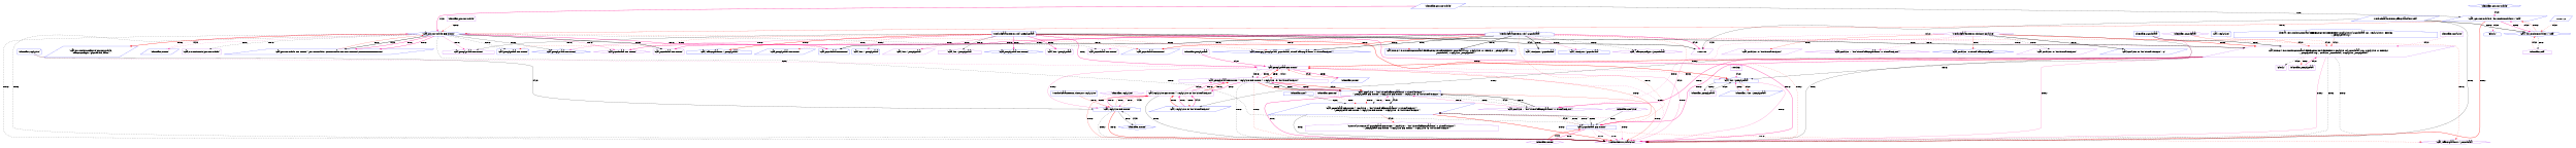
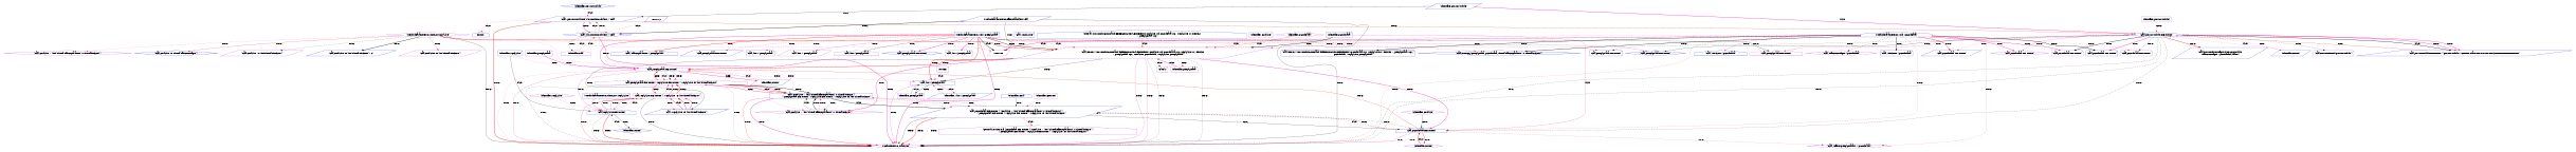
  digraph {
    node [color=blue shape=note]
    edge [color=deeppink style=dashed]
    n1 [color=purple label="(Call,pReplyData == NULL)" shape=house]
    n2 [color=purple label="(Call,pReplyData == NULL || replySize == NULL || *replySize != (int)sizeof(int32_t))" shape=house]
    n3 [label="(Call,replySize == NULL)" shape=house]
    n4 [label="(Call,(int *)pReplyData)" shape=house]
    n5 [label="(Identifier,NULL)" shape=parallelogram]
    n6 [color=purple label="(MethodReturn,static int)" shape=diamond]
    n7 [label="(Call,(cmdSize < (int)(sizeof(effect_param_t) + sizeof(int32_t)))\n                || pReplyData == NULL || replySize == NULL || *replySize != (int)sizeof(int32_t))"]
    n8 [color=purple label="(Call,replySize == NULL || *replySize != (int)sizeof(int32_t))"]
    n9 [label="(Identifier,NULL)" shape=diamond]
    n10 [color=purple label="(Identifier,pReplyData)"]
    n11 [label="(Identifier,*(int *)pReplyData)" shape=parallelogram]
    n12 [color=purple label="(Call,ALOGV(\"Downmix_Command EFFECT_CMD_SET_PARAM cmdSize %d pCmdData %p, *replySize %\" PRIu32\n                 \", pReplyData %p\", cmdSize, pCmdData, *replySize, pReplyData))" shape=parallelogram]
    n13 [label="(Call,pCmdData == NULL)" shape=house]
    n14 [color=purple label="(Block,)"]
    n15 [color=purple label="(Identifier,pReplyData)"]
    n16 [color=purple label="(Call,cmdSize < (int)(sizeof(effect_param_t) + sizeof(int32_t)))" shape=diamond]
    n17 [label="(Call,*replySize != (int)sizeof(int32_t))" shape=parallelogram]
-   n18 [color=purple label="(Call,(effect_param_t *) pCmdData)" shape=diamond]
+   n18 [color=purple label="(Call,(effect_pReplyData_t *) pCmdData)" shape=diamond]
    n19 [label="(Call,pCmdData == NULL || (cmdSize < (int)(sizeof(effect_param_t) + sizeof(int32_t)))\n                || pReplyData == NULL || replySize == NULL || *replySize != (int)sizeof(int32_t))" shape=parallelogram]
    n20 [color=purple label="(Identifier,NULL)" shape=diamond]
    n21 [color=purple label="(MethodParameterIn,uint32_t cmdSize)" shape=diamond]
    n22 [color=purple label="(Call,cmdSize < (int)(sizeof(effect_param_t) + sizeof(int32_t)))" shape=diamond]
    n23 [label="(Call,cmdSize != sizeof(effect_config_t))" shape=diamond]
    n24 [color=purple label="(Call,cmdSize != (int)sizeof(uint32_t))" shape=parallelogram]
    n25 [label="(Call,cmdSize != (int)sizeof(uint32_t) * 2)" shape=parallelogram]
    n26 [color=purple label="(Call,cmdSize != (int)sizeof(uint32_t))" shape=parallelogram]
    1000100 [color=purple shape=parallelogram]
    n28 [label="(MethodParameterIn,void *pCmdData)" shape=house]
    n29 [label="(Call,(uint32_t *)pCmdData)" shape=house]
    n30 [color=purple label="(Call,(effect_config_t *)pCmdData)" shape=diamond]
    n31 [color=purple label="(Call,pCmdData == NULL)"]
    n32 [label="(Call,pCmdData == NULL)"]
    n33 [label="(Call,memcpy(pReplyData, pCmdData, sizeof(effect_param_t) + sizeof(int32_t)))" shape=diamond]
    n34 [label="(Call,(uint32_t *)pCmdData)"]
    n35 [color=purple label="(Call,pCmdData == NULL)"]
    n36 [label="(Call,ALOGV(\"Downmix_Command EFFECT_CMD_GET_PARAM pCmdData %p, *replySize %\" PRIu32 \", pReplyData: %p\",\n                 pCmdData, *replySize, pReplyData))"]
    n37 [label="(Call,pCmdData == NULL)" shape=parallelogram]
    n38 [color=purple label="(Call,pCmdData == NULL)" shape=diamond]
    n39 [label="(MethodParameterIn,void *pReplyData)"]
    n40 [label="(Call,(int *) pReplyData)"]
    n41 [color=purple label="(Call,(int *) pReplyData)" shape=parallelogram]
    n42 [color=purple label="(Call,(int *)pReplyData)" shape=house]
    n43 [label="(Call,pReplyData == NULL)" shape=diamond]
    n44 [color=purple label="(Call,(int *)pReplyData)"]
    n45 [label="(Call,pReplyData == NULL)" shape=diamond]
    n46 [color=purple label="(Call,pReplyData == NULL)" shape=house]
    n47 [label="(Call,(effect_param_t *) pReplyData)" shape=house]
    n48 [label="(Call,pReplyData == NULL)"]
    n49 [label="(Call,pReplyData == NULL)" shape=parallelogram]
    n50 [color=purple label="(ControlStructure,if (pCmdData == NULL || (cmdSize < (int)(sizeof(effect_param_t) + sizeof(int32_t)))\n                || pReplyData == NULL || replySize == NULL || *replySize != (int)sizeof(int32_t)))" shape=house]
    n51 [label="(Call,pDwmModule == NULL)" shape=diamond]
    n52 [label="(Call,pDwmModule == NULL || pDwmModule->context.state == DOWNMIX_STATE_UNINITIALIZED)" shape=parallelogram]
    n53 [label="(Call,Downmix_Configure(pDwmModule,\n (effect_config_t *)pCmdData, false))" shape=parallelogram]
    n54 [label="(Identifier,NULL)" shape=parallelogram]
    n55 [color=purple label="(Call,Downmix_Init(pDwmModule))"]
    n56 [label="(Call,*pDwmModule = (downmix_module_t *) self)" shape=parallelogram]
    n57 [label="(Call,(downmix_module_t *) self)" shape=diamond]
    n58 [label="(Block,)" shape=house]
    n59 [color=purple label="(Identifier,self)" shape=house]
    n60 [label="(MethodParameterIn,effect_handle_t self)" shape=parallelogram]
    n61 [label="(Identifier,pCmdData)"]
    n62 [label="(Identifier,cmd)" shape=house]
    n63 [label="(Identifier,pDwmModule)" shape=parallelogram]
    n64 [label="(MethodParameterIn,uint82_t *replySize)"]
    n65 [color=purple label="(Identifier,pCmdData)" shape=diamond]
    n66 [label="(Call,*replySize)"]
    n67 [label="(Identifier,pDwmModule)" shape=diamond]
    n68 [label="(Literal,\"Downmix_Command EFFECT_CMD_SET_PARAM cmdSize %d pCmdData %p, *replySize %\" PRIu32\n                 \", pReplyData %p\")" shape=house]
    n69 [color=purple label="(Identifier,cmdSize)" shape=diamond]
    n70 [color=purple label="(Identifier,EINVAL)"]
    n71 [color=purple label="(Identifier,cmdSize)"]
    n72 [label="(Identifier,replySize)"]
    n73 [color=purple label="(Identifier,pReplyData)"]
    n74 [color=purple label="(Identifier,replySize)" shape=diamond]
    n75 [color=purple label="(Identifier,pDwmModule)"]
    1000112 [shape=parallelogram]
    1000361 [color=purple]
    n1 -> n2 [color=red label="AST: "]
    n1 -> n2 [color=black label="DDG: "]
    n1 -> n2 [label="DDG: " style=solid]
    n1 -> n3 [label="DDG: " style=solid]
    n1 -> n4 [label="DDG: "]
    n1 -> n5 [label="CFG: " style=bold]
    n1 -> n6 [label="DDG: "]
    n1 -> n6 [label="DDG: " style=solid]
    n2 -> n1 [color=red label="CFG: " style=bold]
    n2 -> n6 [color=black label="DDG: "]
    n2 -> n6 [color=red label="DDG: "]
    n2 -> n7 [color=red label="AST: " style=bold]
    n2 -> n7 [color=red label="DDG: " style=bold]
    n2 -> n7 [color=black label="DDG: " style=bold]
    n2 -> n8 [label="CFG: " style=bold]
    n3 -> n6 [color=black label="DDG: "]
    n3 -> n6 [color=red label="DDG: " style=bold]
    n3 -> n8 [color=red label="AST: "]
    n3 -> n8 [label="DDG: " style=bold]
    n3 -> n8 [color=red label="DDG: " style=solid]
    n3 -> n9 [color=black label="CFG: " style=solid]
    n4 -> n6 [label="DDG: " style=solid]
    n4 -> n10 [color=black label="CFG: " style=solid]
    n4 -> n11 [color=red label="AST: " style=solid]
    n5 -> n1 [color=red label="AST: " style=solid]
    n7 -> n2 [label="CFG: " style=bold]
    n7 -> n6 [color=red label="DDG: " style=solid]
    n7 -> n6 [label="DDG: " style=bold]
    n7 -> n16 [color=black label="CFG: "]
    n7 -> n19 [color=black label="AST: " style=bold]
    n7 -> n19 [color=red label="DDG: "]
    n7 -> n19 [color=black label="DDG: "]
    n8 -> n2 [label="AST: " style=solid]
    n8 -> n2 [label="DDG: " style=bold]
    n8 -> n2 [color=red label="DDG: " style=bold]
    n8 -> n3 [label="CFG: " style=solid]
    n8 -> n6 [color=red label="DDG: " style=solid]
    n8 -> n6 [color=black label="DDG: " style=solid]
    n8 -> n17 [color=red label="CFG: "]
    n9 -> n3 [color=black label="AST: "]
    n10 -> n4 [color=black label="AST: " style=solid]
    n11 -> n4 [label="CFG: " style=solid]
    n12 -> n1 [color=red label="DDG: " style=bold]
    n12 -> n4 [color=black label="DDG: " style=solid]
    n12 -> n6 [label="DDG: " style=solid]
    n12 -> n6 [color=black label="DDG: "]
    n12 -> n6 [color=black label="DDG: "]
    n12 -> n6 [label="DDG: " style=solid]
    n12 -> n13 [label="DDG: " style=bold]
    n12 -> n14 [color=black label="AST: "]
    n12 -> n15 [color=red label="CFG: "]
    n12 -> n16 [label="DDG: " style=bold]
    n12 -> n17 [color=black label="DDG: " style=solid]
    n13 -> n1 [color=red label="DDG: " style=solid]
    n13 -> n6 [label="DDG: "]
    n13 -> n6 [label="DDG: " style=solid]
    n13 -> n18 [color=red label="DDG: "]
    n13 -> n19 [color=red label="AST: "]
    n13 -> n19 [color=black label="DDG: "]
    n13 -> n19 [color=black label="DDG: "]
    n13 -> n20 [label="CFG: " style=bold]
    n15 -> n12 [label="AST: " style=bold]
    n16 -> n7 [color=black label="AST: "]
    n16 -> n7 [color=black label="DDG: " style=bold]
    n16 -> n7 [label="DDG: " style=solid]
    n17 -> n8 [label="AST: " style=bold]
    n17 -> n8 [color=red label="DDG: " style=bold]
    n17 -> n8 [label="DDG: " style=bold]
    n19 -> n6 [label="DDG: "]
    n19 -> n6 [color=black label="DDG: " style=solid]
    n19 -> n6 [color=red label="DDG: " style=bold]
    n19 -> n7 [label="CFG: " style=solid]
    n19 -> n13 [color=black label="CFG: " style=solid]
    n19 -> n50 [color=red label="AST: " style=solid]
    n20 -> n13 [color=red label="AST: " style=bold]
    n21 -> n6 [color=black label="DDG: " style=solid]
    n21 -> n12 [color=red label="DDG: " style=bold]
    n21 -> n16 [label="DDG: "]
    n21 -> n22 [label="DDG: "]
    n21 -> n23 [color=red label="DDG: " style=solid]
    n21 -> n24 [color=black label="DDG: "]
    n21 -> n25 [color=black label="DDG: " style=bold]
    n21 -> n26 [color=red label="DDG: " style=solid]
    n21 -> 1000100 [label="AST: "]
    n28 -> n6 [color=red label="DDG: "]
    n28 -> n12 [label="DDG: "]
    n28 -> n13 [color=red label="DDG: "]
    n28 -> n18 [color=red label="DDG: "]
    n28 -> 1000100 [label="AST: " style=bold]
    n28 -> n29 [label="DDG: " style=solid]
    n28 -> n30 [color=black label="DDG: "]
    n28 -> n31 [label="DDG: " style=bold]
    n28 -> n32 [color=black label="DDG: " style=bold]
    n28 -> n33 [color=black label="DDG: " style=bold]
    n28 -> n34 [color=black label="DDG: " style=bold]
    n28 -> n35 [label="DDG: "]
    n28 -> n36 [color=black label="DDG: " style=bold]
    n28 -> n37 [color=red label="DDG: " style=bold]
    n28 -> n38 [label="DDG: " style=bold]
    n39 -> n1 [label="DDG: " style=bold]
    n39 -> n4 [color=red label="DDG: " style=bold]
    n39 -> n6 [label="DDG: " style=bold]
    n39 -> n12 [color=black label="DDG: " style=bold]
    n39 -> 1000100 [color=black label="AST: " style=bold]
    n39 -> n33 [color=red label="DDG: "]
    n39 -> n36 [color=red label="DDG: "]
    n39 -> n40 [label="DDG: "]
    n39 -> n41 [label="DDG: " style=solid]
    n39 -> n42 [color=black label="DDG: " style=solid]
    n39 -> n43 [label="DDG: " style=bold]
    n39 -> n44 [label="DDG: " style=bold]
    n39 -> n45 [label="DDG: " style=solid]
    n39 -> n46 [color=black label="DDG: " style=solid]
    n39 -> n47 [color=red label="DDG: " style=bold]
    n39 -> n48 [color=red label="DDG: "]
    n39 -> n49 [color=red label="DDG: "]
    n51 -> n6 [color=black label="DDG: "]
    n51 -> n6 [color=black label="DDG: "]
    n51 -> n13 [color=black label="DDG: "]
    n51 -> n31 [color=black label="DDG: " style=bold]
    n51 -> n32 [label="DDG: " style=bold]
    n51 -> n35 [color=black label="DDG: "]
    n51 -> n37 [color=red label="DDG: "]
    n51 -> n38 [label="DDG: " style=solid]
    n51 -> n45 [color=black label="DDG: " style=solid]
    n51 -> n46 [label="DDG: " style=solid]
    n51 -> n48 [color=black label="DDG: "]
    n51 -> n52 [color=black label="AST: " style=bold]
    n51 -> n52 [label="DDG: " style=bold]
    n51 -> n52 [label="DDG: " style=bold]
    n51 -> n53 [color=red label="DDG: " style=bold]
    n51 -> n54 [label="CFG: "]
    n51 -> n55 [color=black label="DDG: "]
    n52 -> n51 [color=red label="CFG: " style=solid]
    n54 -> n51 [label="AST: "]
    n56 -> n6 [color=red label="DDG: " style=bold]
    n56 -> n51 [color=red label="DDG: " style=solid]
    n56 -> n57 [label="CFG: " style=bold]
    n56 -> n58 [label="AST: "]
+   n57 -> n6 [label="DDG: " style=bold]
    n57 -> n56 [label="AST: "]
    n57 -> n56 [color=red label="DDG: " style=solid]
    n57 -> n59 [color=black label="CFG: "]
    n59 -> n57 [color=red label="AST: "]
    n60 -> n6 [color=black label="DDG: " style=solid]
    n60 -> 1000100 [color=black label="AST: " style=solid]
    n60 -> n57 [color=black label="DDG: " style=bold]
    n61 -> n12 [color=black label="CFG: " style=bold]
    n61 -> n13 [label="AST: " style=solid]
    n62 -> n19 [color=black label="CFG: " style=solid]
    n63 -> n51 [label="AST: " style=bold]
    n63 -> n56 [color=black label="CFG: " style=solid]
    n64 -> n3 [color=red label="DDG: " style=solid]
    n65 -> n12 [color=red label="AST: " style=solid]
    n66 -> n12 [color=red label="AST: "]
    n67 -> n56 [label="AST: "]
    n68 -> n12 [color=red label="AST: " style=solid]
    n69 -> n13 [color=black label="CFG: " style=solid]
    n70 -> n19 [color=red label="CFG: "]
    n71 -> n12 [label="AST: "]
    n72 -> n1 [label="CFG: "]
    n72 -> n3 [color=black label="AST: " style=solid]
    n73 -> n1 [label="AST: " style=bold]
    n74 -> n3 [label="CFG: "]
    n75 -> n51 [color=red label="CFG: "]
    1000112 -> n57 [color=red label="AST: "]
    1000361 -> n4 [label="AST: "]
  }
